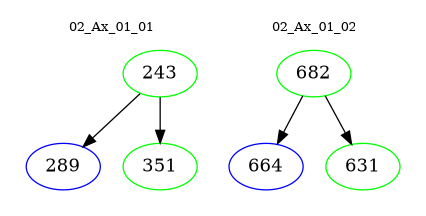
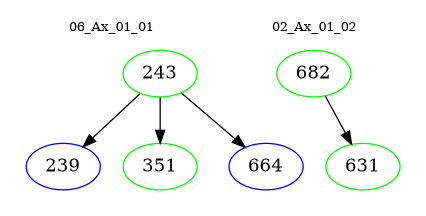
  digraph {
    node [color=green]
    edge [color=black]
    n1 [label=243]
-   n2 [color=blue label=289]
+   n2 [color=blue label=239]
    n3 [label=351]
    n4 [label=682]
    n5 [color=blue label=664]
    n6 [label=631]
    subgraph cluster_1 {
      color=white
      fontsize=10
-     label="02_Ax_01_01"
+     label="06_Ax_01_01"
      n1
      n2
      n3
    }
    subgraph cluster_2 {
      color=white
      fontsize=10
      label="02_Ax_01_02"
      n4
      n5
      n6
    }
    n1 -> n2
    n1 -> n3
-   n4 -> n5
+   n1 -> n5
    n4 -> n6
  }
